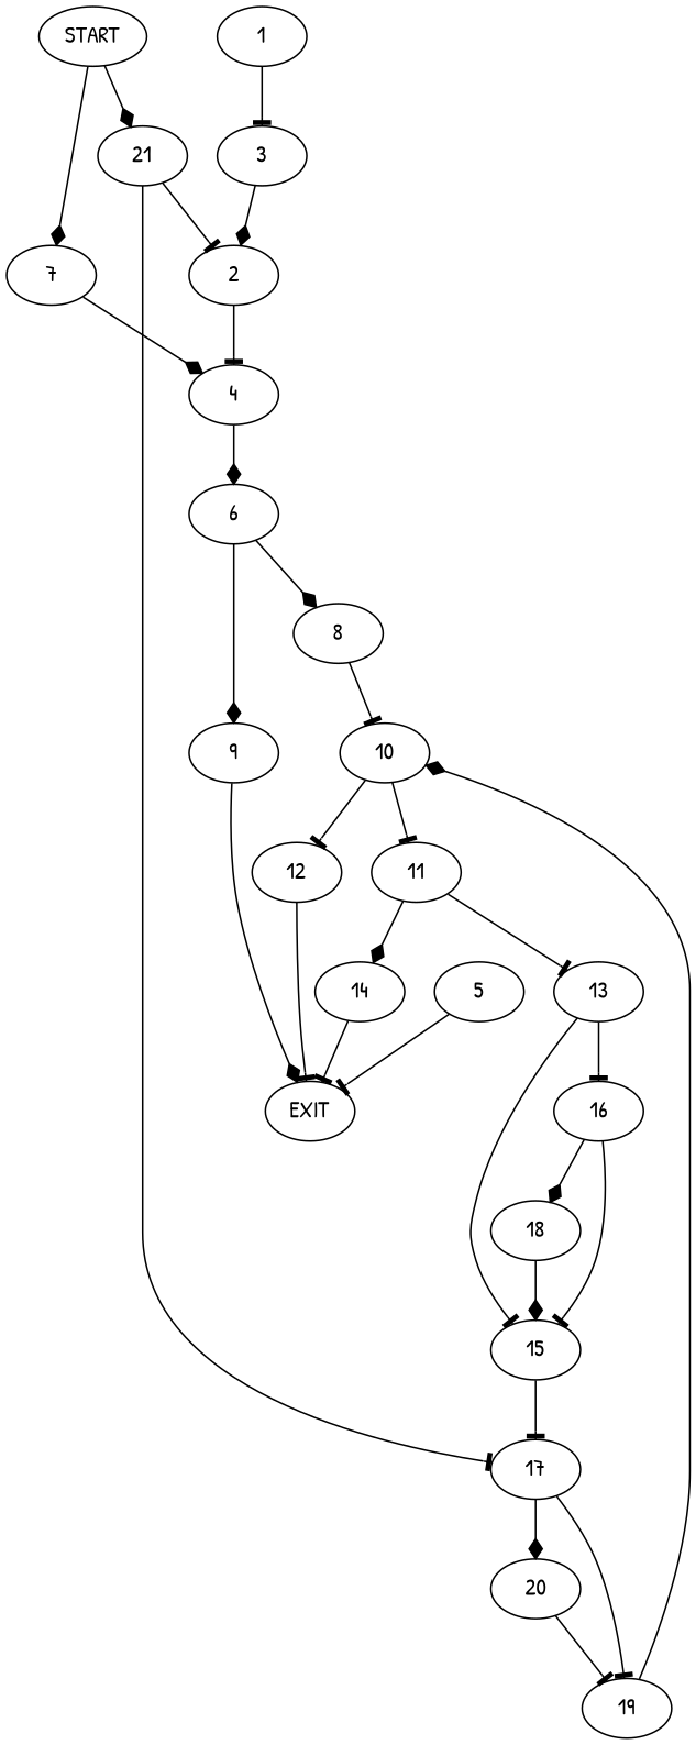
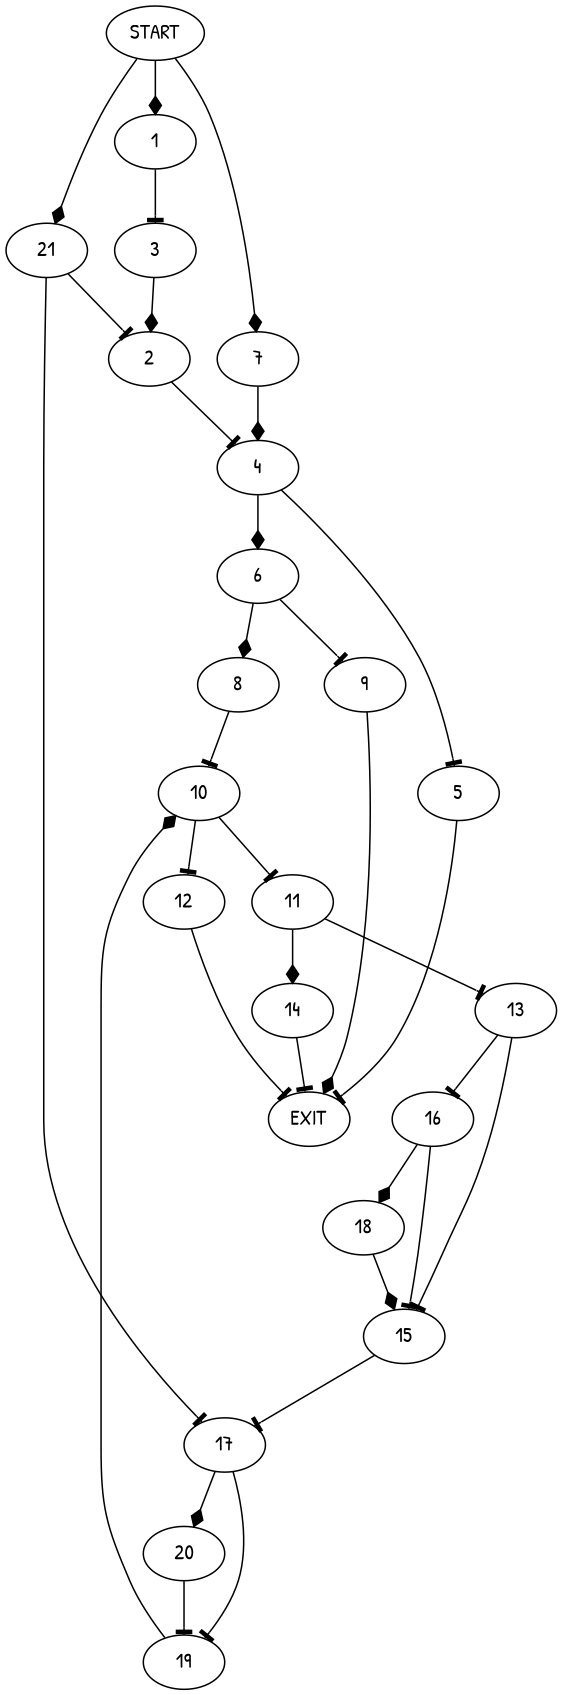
  digraph {
    fontname="Patrick Hand"
    node [fontname="Patrick Hand"]
    edge [arrowhead=tee fontname="Patrick Hand"]
    n1 [label=START]
    1
    7
    21
    3
    4
    2
    17
    n9 [label=EXIT]
    5
    6
    8
    9
    10
    11
    12
    13
    14
    15
    16
    18
    19
    20
+   n1 -> 1 [arrowhead=diamond]
    n1 -> 7 [arrowhead=diamond]
    n1 -> 21 [arrowhead=diamond]
    1 -> 3
    7 -> 4 [arrowhead=diamond]
    21 -> 2
    21 -> 17
    3 -> 2 [arrowhead=diamond]
+   4 -> 5
    4 -> 6 [arrowhead=diamond]
    2 -> 4
    17 -> 19
    17 -> 20 [arrowhead=diamond]
    5 -> n9
    6 -> 8 [arrowhead=diamond]
-   6 -> 9 [arrowhead=diamond]
+   6 -> 9
    8 -> 10
    9 -> n9 [arrowhead=diamond]
    10 -> 11
    10 -> 12
    11 -> 13
    11 -> 14 [arrowhead=diamond]
    12 -> n9
    13 -> 15
    13 -> 16
    14 -> n9
    15 -> 17
    16 -> 15
    16 -> 18 [arrowhead=diamond]
    18 -> 15 [arrowhead=diamond]
    19 -> 10 [arrowhead=diamond]
    20 -> 19
  }
